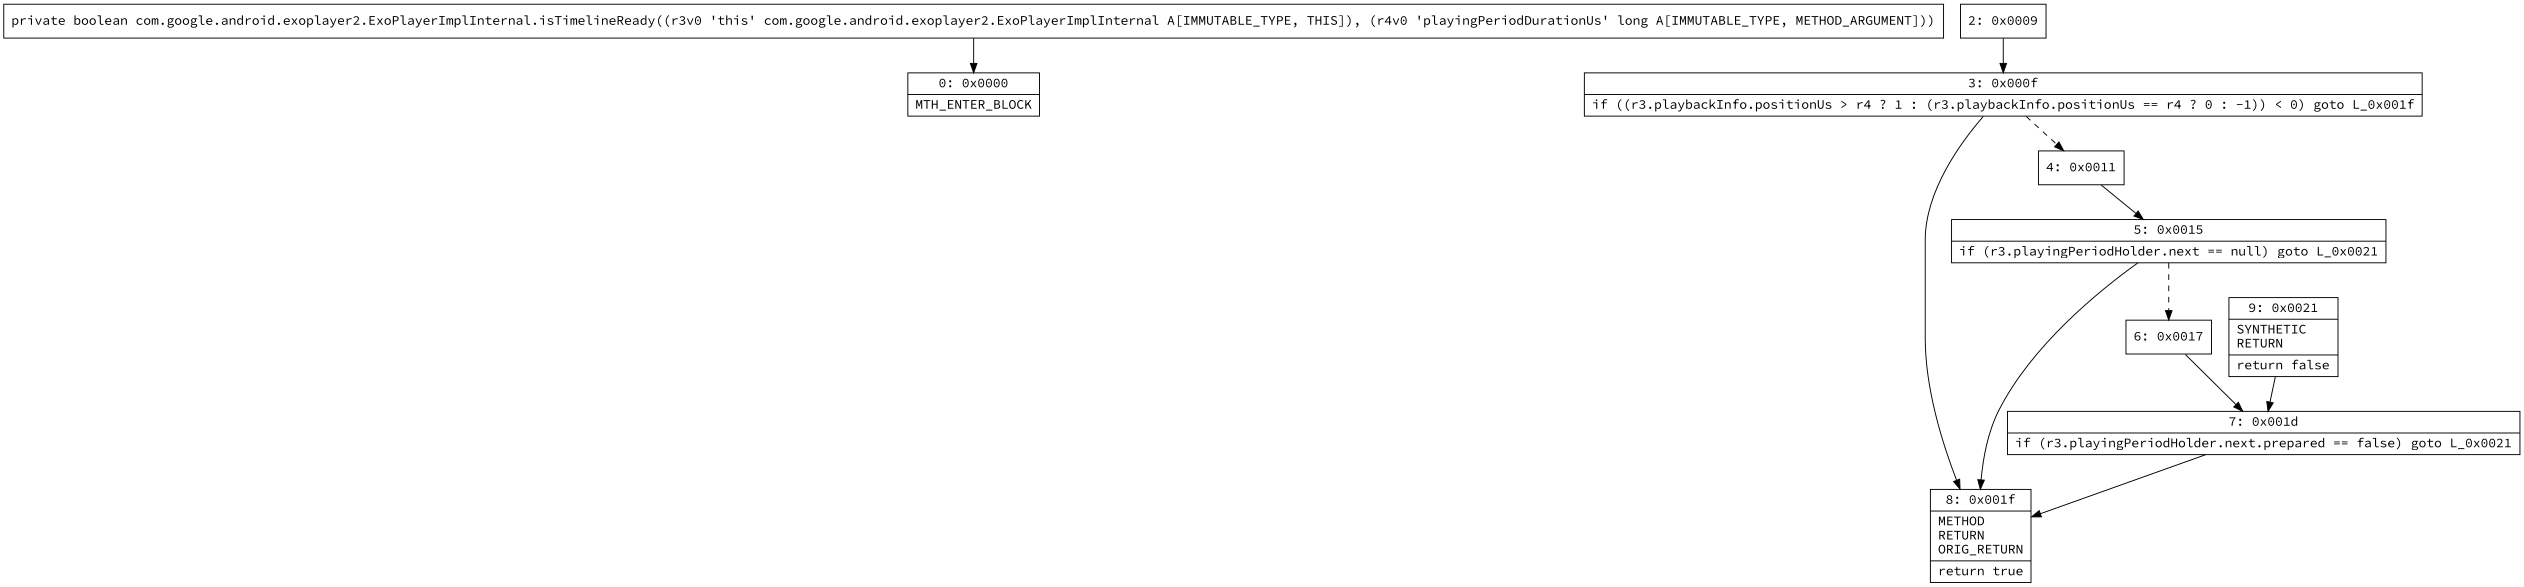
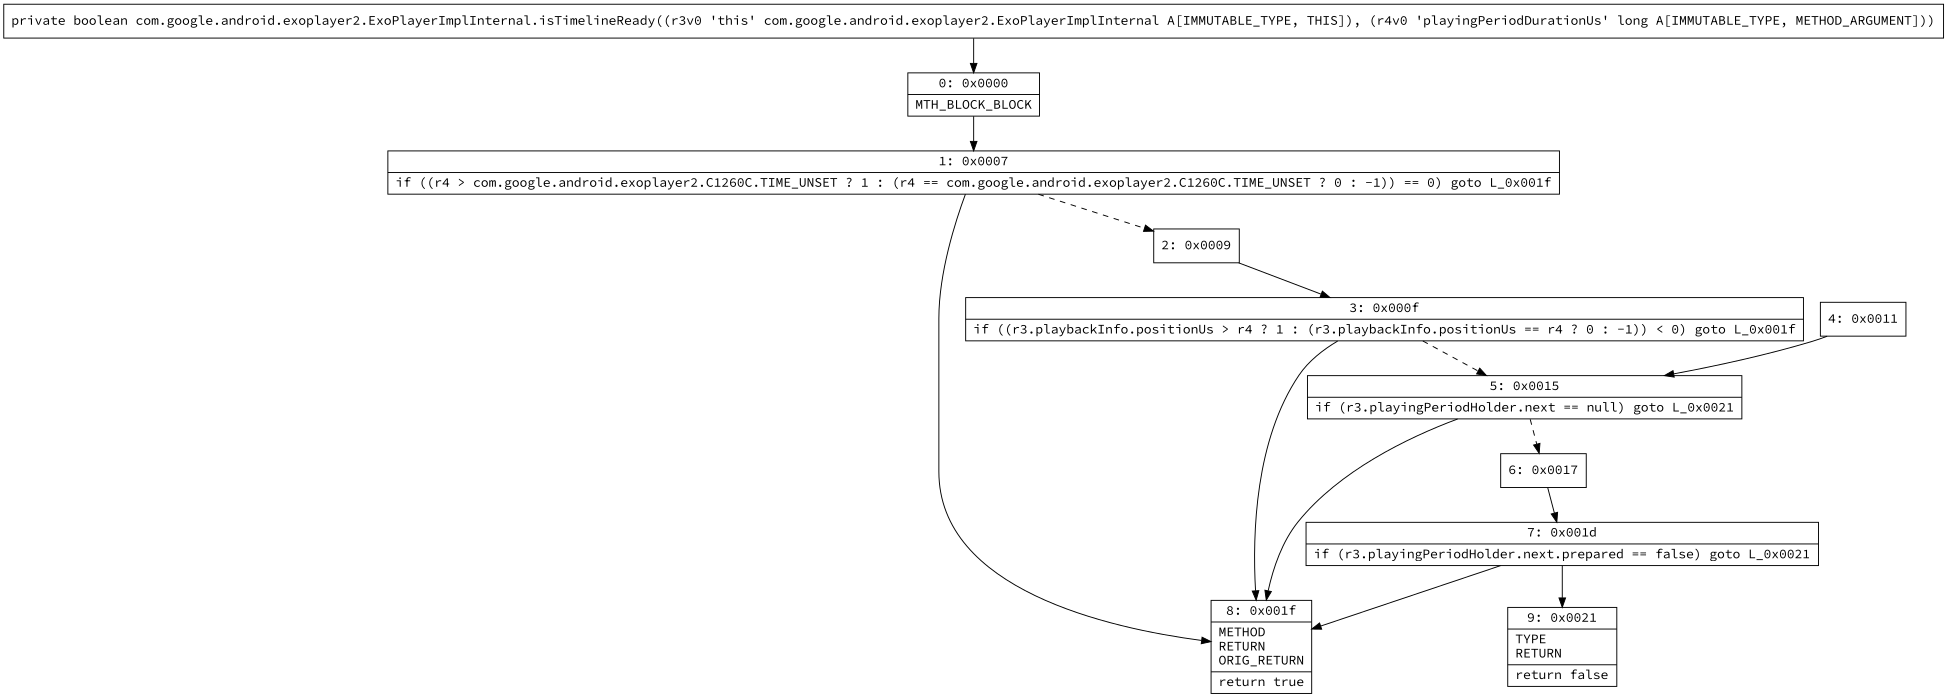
  digraph {
    fontname="Source Code Pro"
    node [fontname="Source Code Pro" shape=record]
    edge [fontname="Source Code Pro"]
-   n1 [label="{0\:\ 0x0000|MTH_ENTER_BLOCK\l}"]
+   n1 [label="{0\:\ 0x0000|MTH_BLOCK_BLOCK\l}"]
+   n2 [label="{1\:\ 0x0007|if ((r4 \> com.google.android.exoplayer2.C1260C.TIME_UNSET ? 1 : (r4 == com.google.android.exoplayer2.C1260C.TIME_UNSET ? 0 : \-1)) == 0) goto L_0x001f\l}"]
    n3 [label="{2\:\ 0x0009}"]
    n4 [label="{8\:\ 0x001f|METHOD\lRETURN\lORIG_RETURN\l|return true\l}"]
    n5 [label="{3\:\ 0x000f|if ((r3.playbackInfo.positionUs \> r4 ? 1 : (r3.playbackInfo.positionUs == r4 ? 0 : \-1)) \< 0) goto L_0x001f\l}"]
    n6 [label="{4\:\ 0x0011}"]
    n7 [label="{5\:\ 0x0015|if (r3.playingPeriodHolder.next == null) goto L_0x0021\l}"]
    n8 [label="{6\:\ 0x0017}"]
    n9 [label="{7\:\ 0x001d|if (r3.playingPeriodHolder.next.prepared == false) goto L_0x0021\l}"]
-   n10 [label="{9\:\ 0x0021|SYNTHETIC\lRETURN\l|return false\l}"]
+   n10 [label="{9\:\ 0x0021|TYPE\lRETURN\l|return false\l}"]
    n11 [label="{private boolean com.google.android.exoplayer2.ExoPlayerImplInternal.isTimelineReady((r3v0 'this' com.google.android.exoplayer2.ExoPlayerImplInternal A[IMMUTABLE_TYPE, THIS]), (r4v0 'playingPeriodDurationUs' long A[IMMUTABLE_TYPE, METHOD_ARGUMENT])) }"]
+   n1 -> n2
+   n2 -> n3 [style=dashed]
+   n2 -> n4
    n3 -> n5
    n5 -> n4
-   n5 -> n6 [style=dashed]
+   n5 -> n7 [style=dashed]
    n6 -> n7
    n7 -> n4
    n7 -> n8 [style=dashed]
    n8 -> n9
    n9 -> n4 [style=solid]
-   n10 -> n9
+   n9 -> n10
    n11 -> n1
  }
